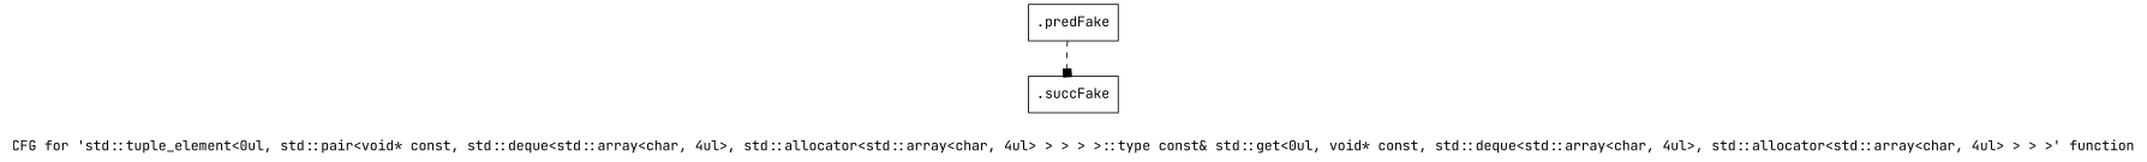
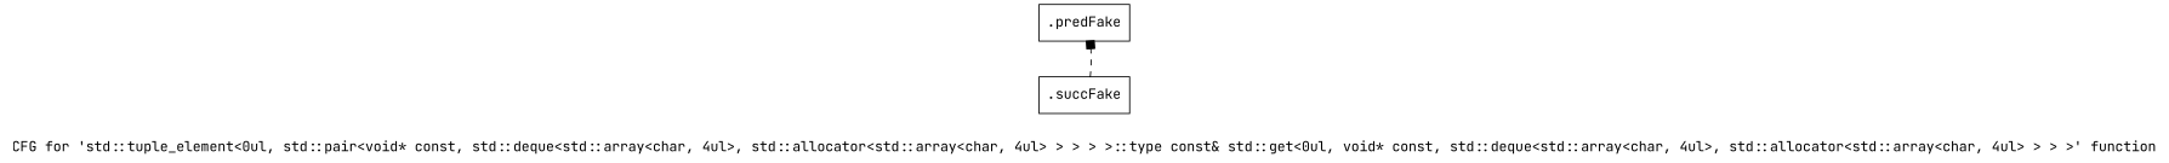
  digraph {
    label="CFG for 'std::tuple_element\<0ul, std::pair\<void* const, std::deque\<std::array\<char, 4ul\>, std::allocator\<std::array\<char, 4ul\> \> \> \> \>::type const& std::get\<0ul, void* const, std::deque\<std::array\<char, 4ul\>, std::allocator\<std::array\<char, 4ul\> \> \> \>' function"
    fontname="JetBrains Mono"
    node [shape=record fontname="JetBrains Mono"]
    n1 [label="{.predFake}"]
    n2 [filename="/usr/vitis/Vitis_HLS/2020.2/tps/lnx64/gcc-6.2.0/lib/gcc/x86_64-pc-linux-gnu/6.2.0/../../../../include/c++/6.2.0/utility" label="{.succFake}" linenumber=213]
-   n1 -> n2 [execusionnum=4 filename="/usr/vitis/Vitis_HLS/2020.2/tps/lnx64/gcc-6.2.0/lib/gcc/x86_64-pc-linux-gnu/6.2.0/../../../../include/c++/6.2.0/utility" color=black style=dashed arrowhead=box fontname="JetBrains Mono"]
+   n2 -> n1 [execusionnum=4 filename="/usr/vitis/Vitis_HLS/2020.2/tps/lnx64/gcc-6.2.0/lib/gcc/x86_64-pc-linux-gnu/6.2.0/../../../../include/c++/6.2.0/utility" color=black style=dashed arrowhead=box fontname="JetBrains Mono"]
  }
